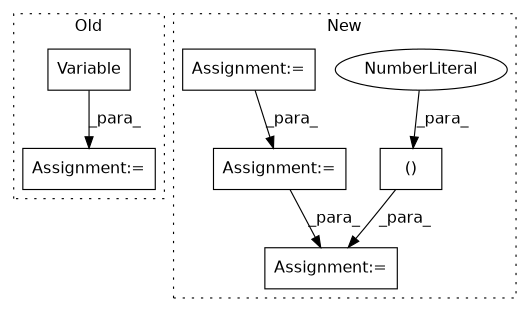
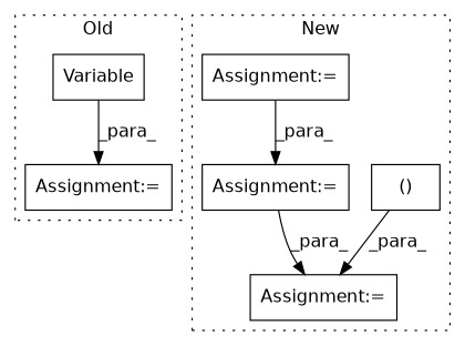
  digraph {
    fontname="DejaVu Sans"
    node [a=7 l=1 shape=box fontname="DejaVu Sans"]
    edge [fontname="DejaVu Sans"]
    n1 [a=32 l="9,1" label=Variable s="12110,12143"]
    n2 [label="Assignment:=" s=12109]
    n3 [a=106 l=47 label="()" s=14467]
    n4 [label="Assignment:=" s=14447]
-   n5 [a=34 l=3 label=NumberLiteral s=14511 shape=ellipse]
    n6 [label="Assignment:=" s=13512]
    n7 [l=2 label="Assignment:=" s=13188]
    subgraph cluster_1 {
      label=Old
      style=dotted
      n1
      n2
    }
    subgraph cluster_2 {
      label=New
      style=dotted
      n3
      n4
-     n5
      n6
      n7
    }
    n1 -> n2 [label=_para_]
    n3 -> n4 [label=_para_]
-   n5 -> n3 [label=_para_]
    n6 -> n4 [label=_para_]
    n7 -> n6 [label=_para_]
  }
